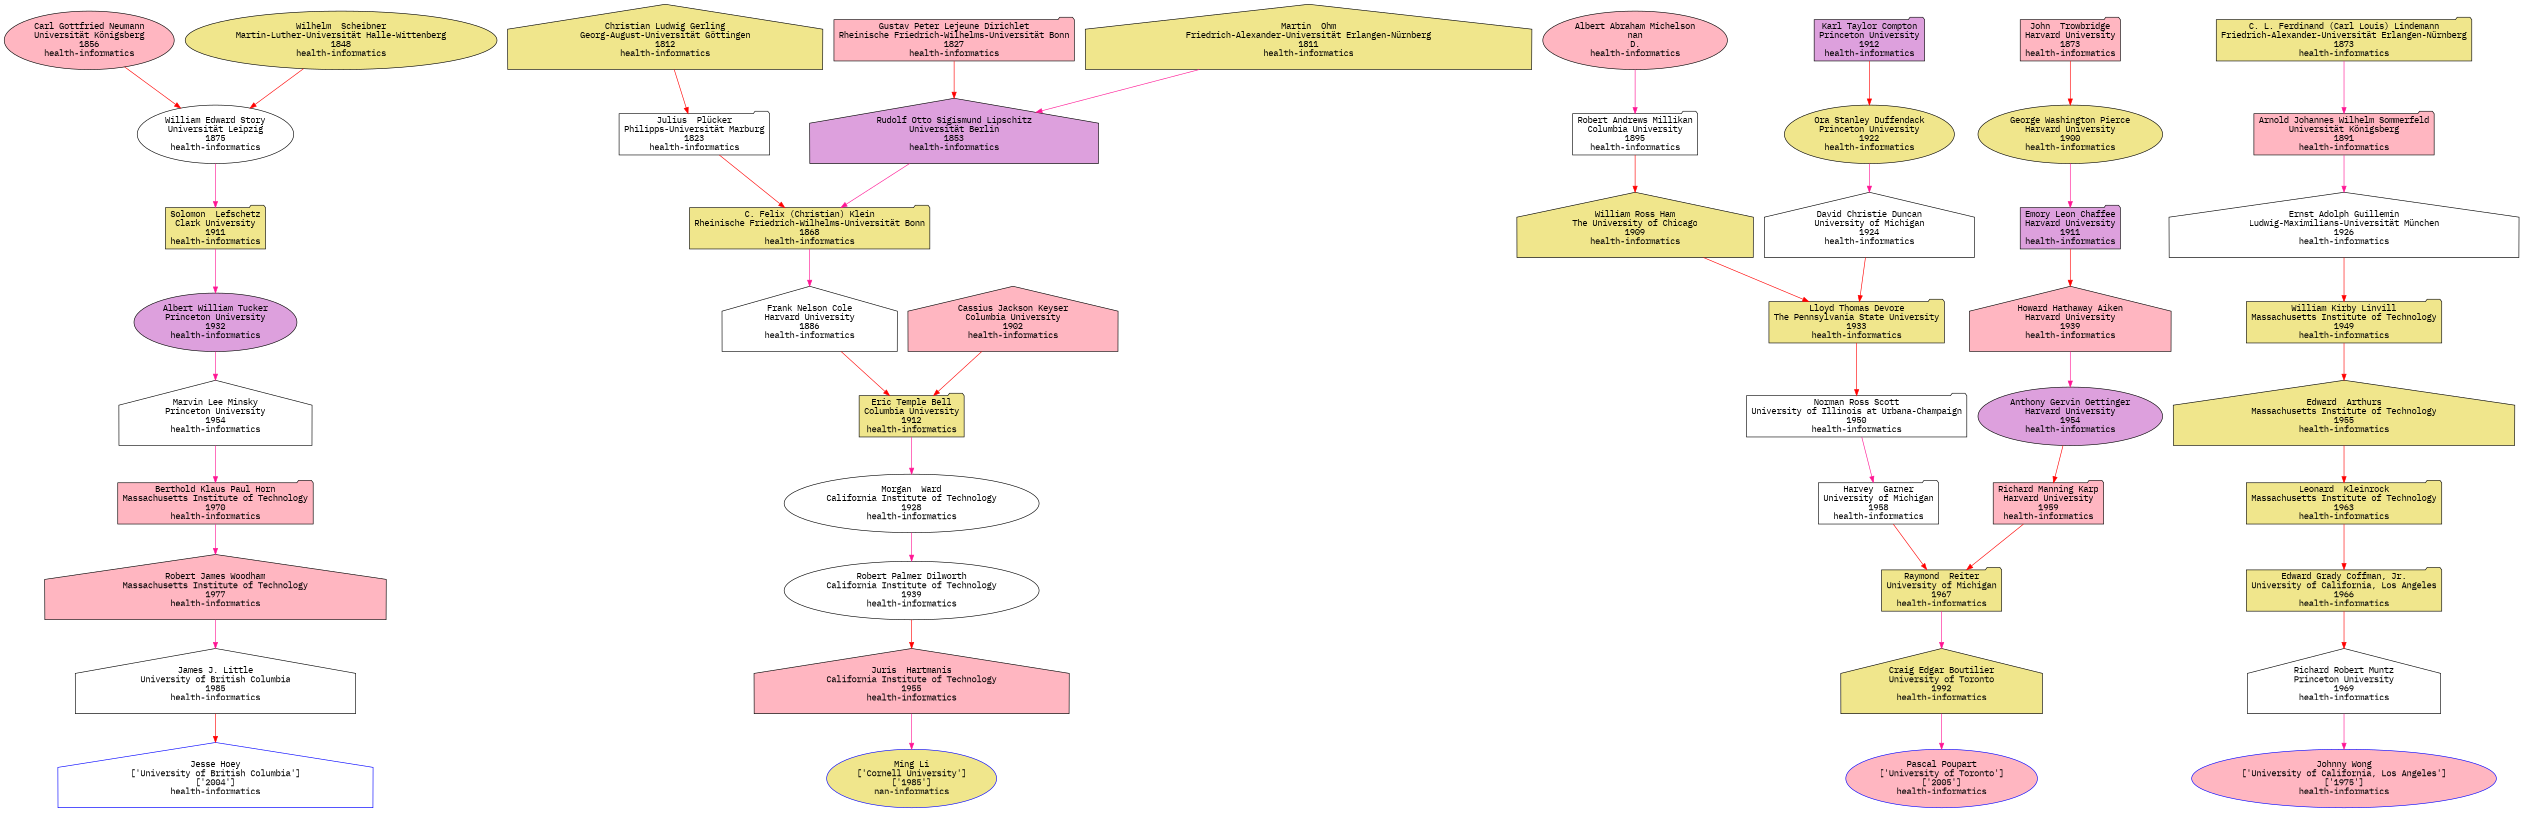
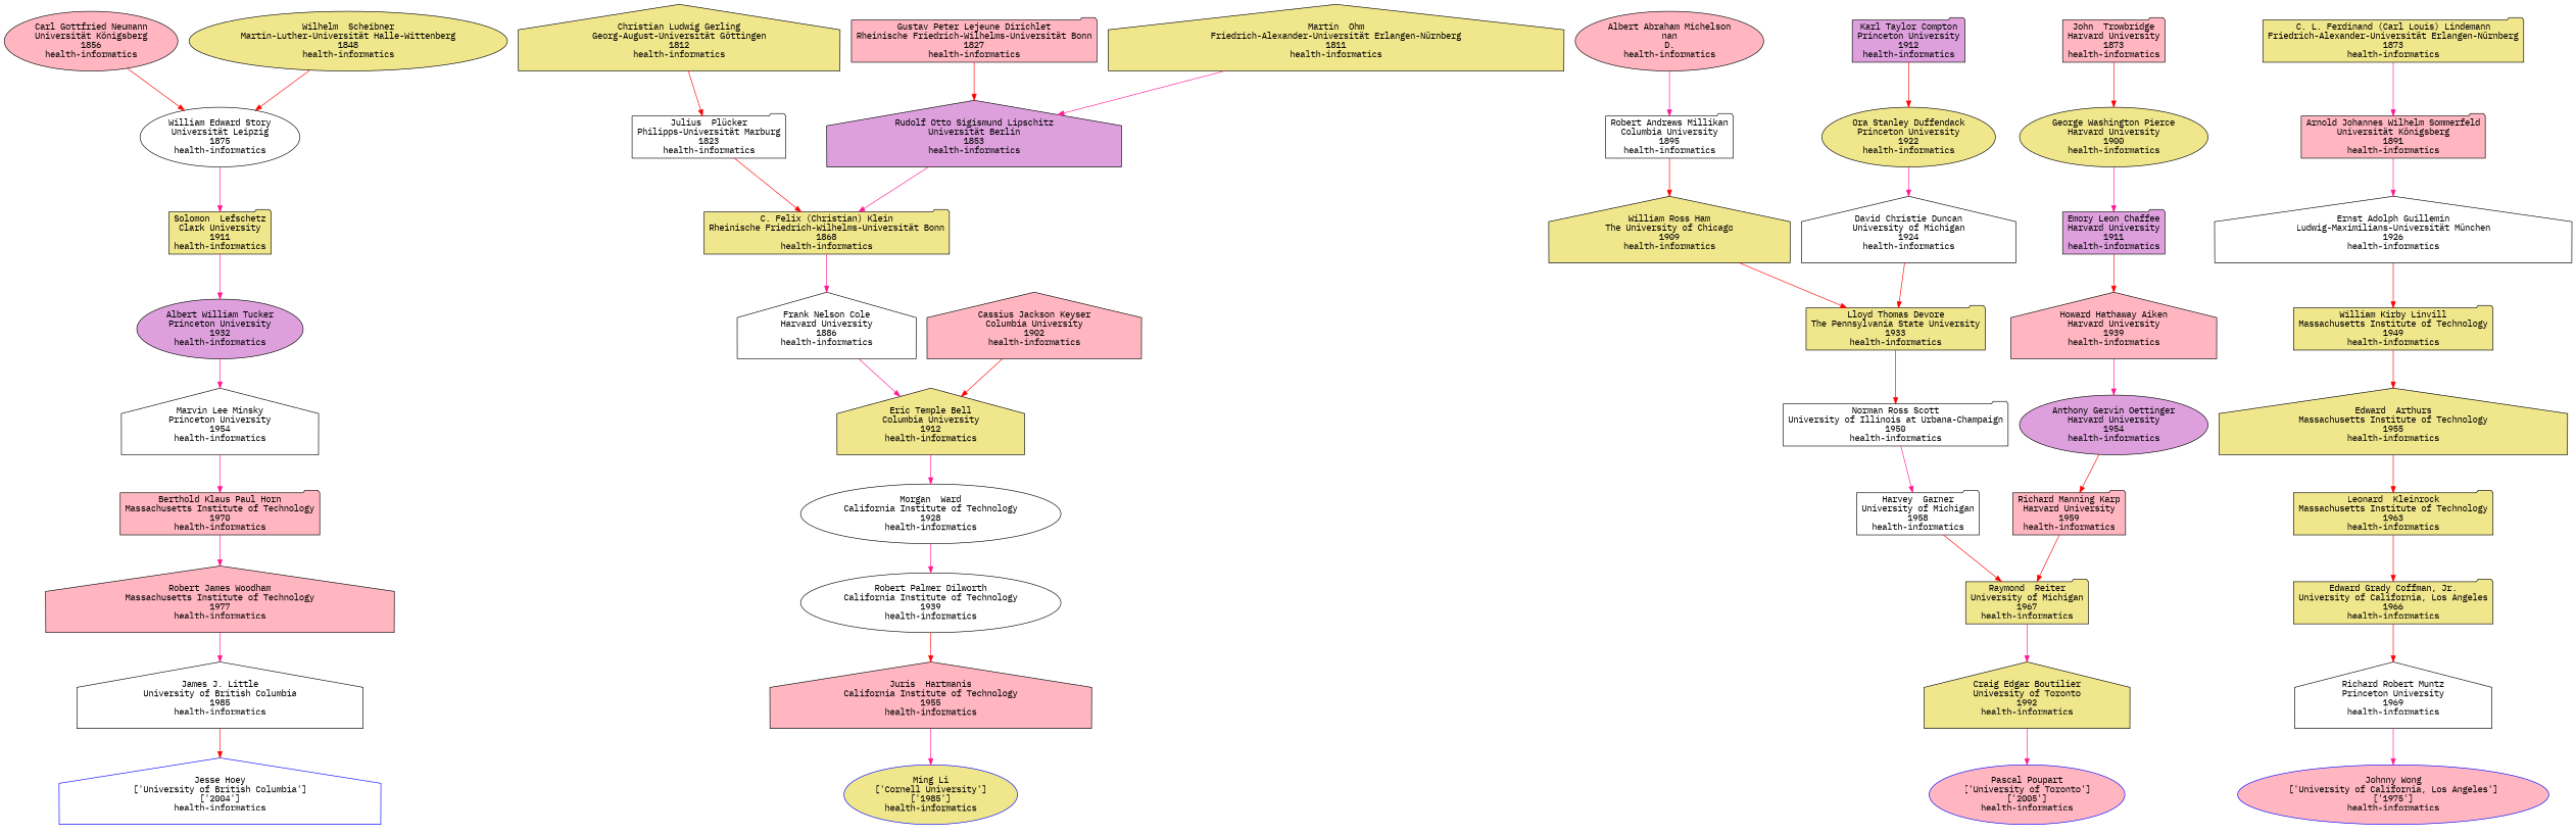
  digraph {
    fontname="IBM Plex Mono"
    node [fillcolor=khaki fontname="IBM Plex Mono" shape=folder style=filled]
    edge [color=red fontname="IBM Plex Mono"]
    n1 [color=blue fillcolor=white label="Jesse Hoey\n['University of British Columbia']\n['2004']\nhealth-informatics" shape=house]
-   n2 [color=blue label="Ming Li\n['Cornell University']\n['1985']\nnan-informatics" shape=ellipse]
+   n2 [color=blue label="Ming Li\n['Cornell University']\n['1985']\nhealth-informatics" shape=ellipse]
    n3 [color=blue fillcolor=lightpink label="Pascal Poupart\n['University of Toronto']\n['2005']\nhealth-informatics" shape=ellipse]
    n4 [color=blue fillcolor=lightpink label="Johnny Wong\n['University of California, Los Angeles']\n['1975']\nhealth-informatics" shape=ellipse]
    n5 [fillcolor=white label="James J. Little\nUniversity of British Columbia\n1985\nhealth-informatics" shape=house]
    n6 [fillcolor=lightpink label="Juris  Hartmanis\nCalifornia Institute of Technology\n1955\nhealth-informatics" shape=house]
    n7 [label="Craig Edgar Boutilier\nUniversity of Toronto\n1992\nhealth-informatics" shape=house]
    n8 [fillcolor=white label="Richard Robert Muntz\nPrinceton University\n1969\nhealth-informatics" shape=house]
    n9 [fillcolor=lightpink label="Robert James Woodham\nMassachusetts Institute of Technology\n1977\nhealth-informatics" shape=house]
    n10 [fillcolor=white label="Robert Palmer Dilworth\nCalifornia Institute of Technology\n1939\nhealth-informatics" shape=ellipse]
    n11 [label="Raymond  Reiter\nUniversity of Michigan\n1967\nhealth-informatics"]
    n12 [label="Edward Grady Coffman, Jr.\nUniversity of California, Los Angeles\n1966\nhealth-informatics"]
    n13 [fillcolor=lightpink label="Berthold Klaus Paul Horn\nMassachusetts Institute of Technology\n1970\nhealth-informatics"]
    n14 [fillcolor=white label="Morgan  Ward\nCalifornia Institute of Technology\n1928\nhealth-informatics" shape=ellipse]
    n15 [fillcolor=white label="Harvey  Garner\nUniversity of Michigan\n1958\nhealth-informatics"]
    n16 [fillcolor=lightpink label="Richard Manning Karp\nHarvard University\n1959\nhealth-informatics"]
    n17 [label="Leonard  Kleinrock\nMassachusetts Institute of Technology\n1963\nhealth-informatics"]
    n18 [fillcolor=white label="Marvin Lee Minsky\nPrinceton University\n1954\nhealth-informatics" shape=house]
-   n19 [label="Eric Temple Bell\nColumbia University\n1912\nhealth-informatics"]
+   n19 [label="Eric Temple Bell\nColumbia University\n1912\nhealth-informatics" shape=house]
    n20 [fillcolor=white label="Norman Ross Scott\nUniversity of Illinois at Urbana-Champaign\n1950\nhealth-informatics"]
    n21 [fillcolor=plum label="Anthony Gervin Oettinger\nHarvard University\n1954\nhealth-informatics" shape=ellipse]
    n22 [label="Edward  Arthurs\nMassachusetts Institute of Technology\n1955\nhealth-informatics" shape=house]
    n23 [fillcolor=plum label="Albert William Tucker\nPrinceton University\n1932\nhealth-informatics" shape=ellipse]
    n24 [fillcolor=white label="Frank Nelson Cole\nHarvard University\n1886\nhealth-informatics" shape=house]
    n25 [fillcolor=lightpink label="Cassius Jackson Keyser\nColumbia University\n1902\nhealth-informatics" shape=house]
    n26 [label="Lloyd Thomas Devore\nThe Pennsylvania State University\n1933\nhealth-informatics"]
    n27 [fillcolor=lightpink label="Howard Hathaway Aiken\nHarvard University\n1939\nhealth-informatics" shape=house]
    n28 [label="William Kirby Linvill\nMassachusetts Institute of Technology\n1949\nhealth-informatics"]
    n29 [label="Solomon  Lefschetz\nClark University\n1911\nhealth-informatics"]
    n30 [label="C. Felix (Christian) Klein\nRheinische Friedrich-Wilhelms-Universität Bonn\n1868\nhealth-informatics"]
    n31 [label="William Ross Ham\nThe University of Chicago\n1909\nhealth-informatics" shape=house]
    n32 [fillcolor=white label="David Christie Duncan\nUniversity of Michigan\n1924\nhealth-informatics" shape=house]
    n33 [fillcolor=plum label="Emory Leon Chaffee\nHarvard University\n1911\nhealth-informatics"]
    n34 [fillcolor=white label="Ernst Adolph Guillemin\nLudwig-Maximilians-Universität München\n1926\nhealth-informatics" shape=house]
    n35 [fillcolor=white label="William Edward Story\nUniversität Leipzig\n1875\nhealth-informatics" shape=ellipse]
    n36 [fillcolor=white label="Julius  Plücker\nPhilipps-Universität Marburg\n1823\nhealth-informatics"]
    n37 [fillcolor=plum label="Rudolf Otto Sigismund Lipschitz\nUniversität Berlin\n1853\nhealth-informatics" shape=house]
    n38 [fillcolor=white label="Robert Andrews Millikan\nColumbia University\n1895\nhealth-informatics"]
    n39 [label="Ora Stanley Duffendack\nPrinceton University\n1922\nhealth-informatics" shape=ellipse]
    n40 [label="George Washington Pierce\nHarvard University\n1900\nhealth-informatics" shape=ellipse]
    n41 [fillcolor=lightpink label="Arnold Johannes Wilhelm Sommerfeld\nUniversität Königsberg\n1891\nhealth-informatics"]
    n42 [fillcolor=lightpink label="Carl Gottfried Neumann\nUniversität Königsberg\n1856\nhealth-informatics" shape=ellipse]
    n43 [label="Wilhelm  Scheibner\nMartin-Luther-Universität Halle-Wittenberg\n1848\nhealth-informatics" shape=ellipse]
    n44 [label="Christian Ludwig Gerling\nGeorg-August-Universität Göttingen\n1812\nhealth-informatics" shape=house]
    n45 [fillcolor=lightpink label="Gustav Peter Lejeune Dirichlet\nRheinische Friedrich-Wilhelms-Universität Bonn\n1827\nhealth-informatics"]
    n46 [label="Martin  Ohm\nFriedrich-Alexander-Universität Erlangen-Nürnberg\n1811\nhealth-informatics" shape=house]
    n47 [fillcolor=lightpink label="Albert Abraham Michelson\nnan\nD.\nhealth-informatics" shape=ellipse]
    n48 [fillcolor=plum label="Karl Taylor Compton\nPrinceton University\n1912\nhealth-informatics"]
    n49 [fillcolor=lightpink label="John  Trowbridge\nHarvard University\n1873\nhealth-informatics"]
    n50 [label="C. L. Ferdinand (Carl Louis) Lindemann\nFriedrich-Alexander-Universität Erlangen-Nürnberg\n1873\nhealth-informatics"]
    n5 -> n1
    n6 -> n2 [color=deeppink]
    n7 -> n3 [color=deeppink]
    n8 -> n4 [color=deeppink]
    n9 -> n5 [color=deeppink]
    n10 -> n6
    n11 -> n7 [color=deeppink]
    n12 -> n8
    n13 -> n9 [color=deeppink]
    n14 -> n10 [color=deeppink]
    n15 -> n11
    n16 -> n11
    n17 -> n12
    n18 -> n13 [color=deeppink]
    n19 -> n14 [color=deeppink]
    n20 -> n15 [color=deeppink]
    n21 -> n16
    n22 -> n17
    n23 -> n18 [color=deeppink]
-   n24 -> n19
+   n24 -> n19 [color=deeppink]
    n25 -> n19
    n26 -> n20
    n27 -> n21 [color=deeppink]
    n28 -> n22
    n29 -> n23 [color=deeppink]
    n30 -> n24 [color=deeppink]
    n31 -> n26
    n32 -> n26
    n33 -> n27
    n34 -> n28
    n35 -> n29 [color=deeppink]
    n36 -> n30
    n37 -> n30 [color=deeppink]
    n38 -> n31
    n39 -> n32 [color=deeppink]
    n40 -> n33 [color=deeppink]
    n41 -> n34 [color=deeppink]
    n42 -> n35
    n43 -> n35
    n44 -> n36
    n45 -> n37
    n46 -> n37 [color=deeppink]
    n47 -> n38 [color=deeppink]
    n48 -> n39
    n49 -> n40
    n50 -> n41 [color=deeppink]
  }
